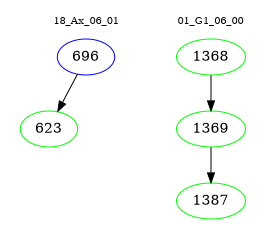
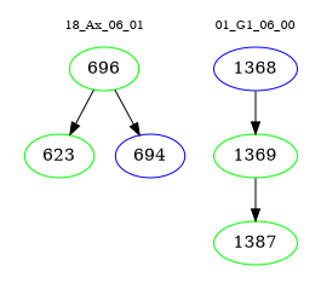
  digraph {
    node [color=green]
    edge [color=black]
-   n1 [color=blue label=696]
+   n1 [label=696]
    n2 [label=623]
+   n3 [color=blue label=694]
    n4 [label=1369]
-   n5 [label=1368]
+   n5 [color=blue label=1368]
    n6 [label=1387]
    subgraph cluster_1 {
      color=white
      fontsize=10
      label="18_Ax_06_01"
      n1
      n2
+     n3
    }
    subgraph cluster_2 {
      color=white
      fontsize=10
      label="01_G1_06_00"
      n4
      n5
      n6
    }
    n1 -> n2
+   n1 -> n3
    n4 -> n6
    n5 -> n4
  }
